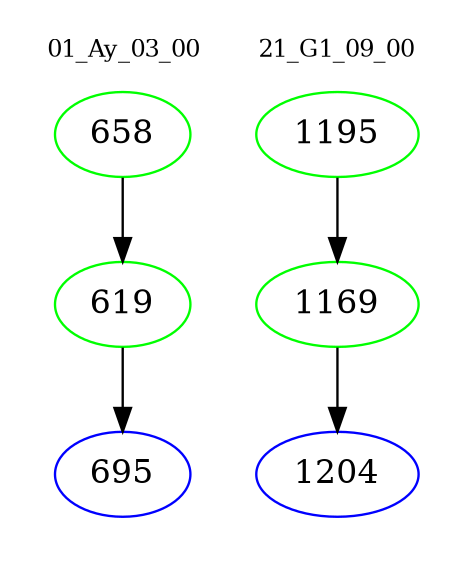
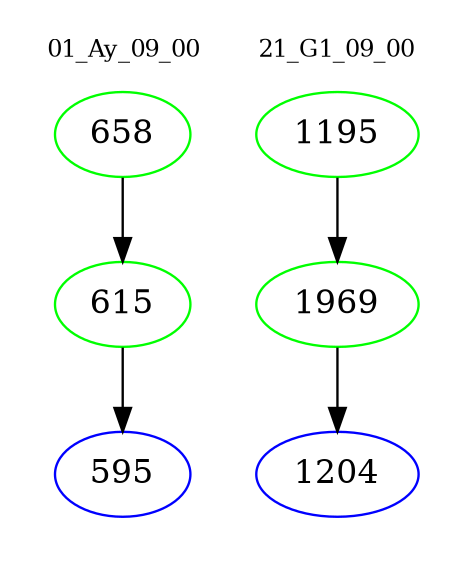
  digraph {
    node [color=green]
    edge [color=black]
    n1 [label=658]
-   n2 [label=619]
-   n3 [color=blue label=695]
+   n2 [label=615]
+   n3 [color=blue label=595]
    n4 [label=1195]
-   n5 [label=1169]
+   n5 [label=1969]
    n6 [color=blue label=1204]
    subgraph cluster_1 {
      color=white
      fontsize=10
-     label="01_Ay_03_00"
+     label="01_Ay_09_00"
      n1
      n2
      n3
    }
    subgraph cluster_2 {
      color=white
      fontsize=10
      label="21_G1_09_00"
      n4
      n5
      n6
    }
    n1 -> n2
    n2 -> n3
    n4 -> n5
    n5 -> n6
  }
